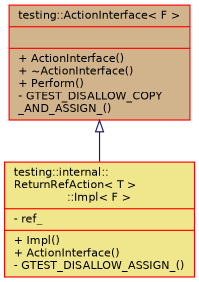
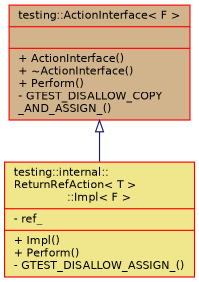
  digraph {
    node [color=red fontname=Helvetica fontsize=10 shape=record style=filled]
-   n1 [fillcolor=khaki fontcolor=black height=0.2 label="{testing::internal::\lReturnRefAction\< T \>\l::Impl\< F \>\n|- ref_\l|+ Impl()\l+ ActionInterface()\l- GTEST_DISALLOW_ASSIGN_()\l}" width=0.4]
+   n1 [fillcolor=khaki fontcolor=black height=0.2 label="{testing::internal::\lReturnRefAction\< T \>\l::Impl\< F \>\n|- ref_\l|+ Impl()\l+ Perform()\l- GTEST_DISALLOW_ASSIGN_()\l}" width=0.4]
    n2 [fillcolor=tan height=0.2 label="{testing::ActionInterface\< F \>\n||+ ActionInterface()\l+ ~ActionInterface()\l+ Perform()\l- GTEST_DISALLOW_COPY\l_AND_ASSIGN_()\l}" width=0.4]
    n2 -> n1 [arrowtail=onormal color=midnightblue dir=back fontname=Helvetica fontsize=10 labelfontname=Helvetica labelfontsize=10 style=solid]
  }
